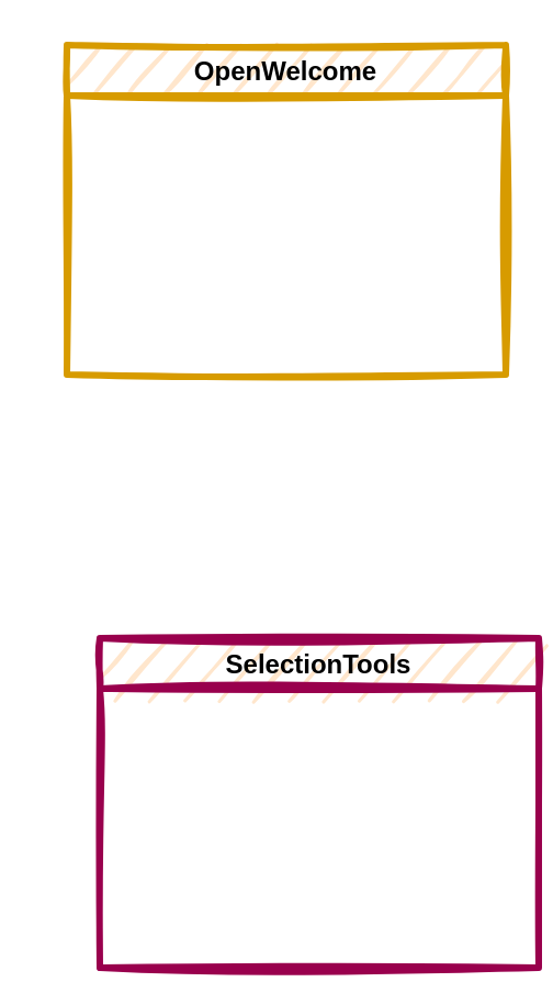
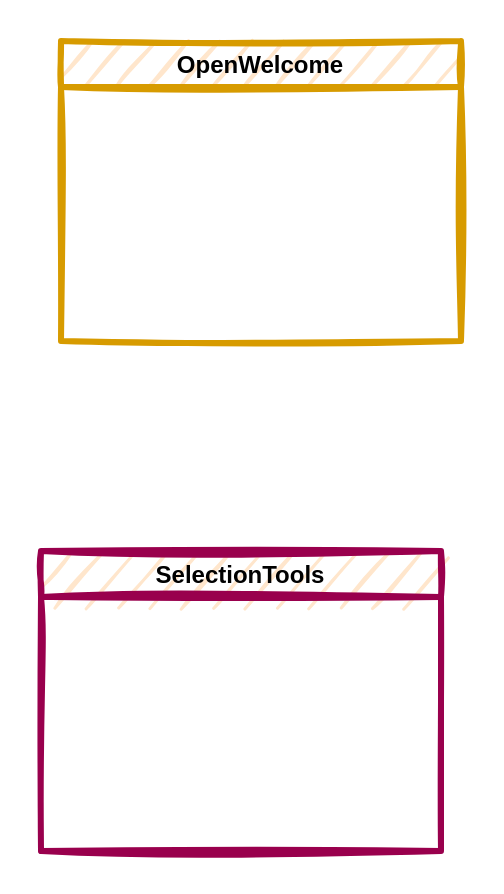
  <mxCell id="0" />
  <mxCell id="1" parent="0" />
- <mxCell id="2" value="SelectionTools" style="swimlane;startSize=23;strokeWidth=3;sketch=1;fillColor=#ffe6cc;strokeColor=#99004D;" vertex="1" parent="1"><mxGeometry x="45" y="290" width="200" height="150" as="geometry" /></mxCell>
+ <mxCell id="2" value="SelectionTools" style="swimlane;startSize=23;strokeWidth=3;sketch=1;fillColor=#ffe6cc;strokeColor=#99004D;" vertex="1" parent="1"><mxGeometry x="20" y="275" width="200" height="150" as="geometry" /></mxCell>
  <mxCell id="3" value="OpenWelcome" style="swimlane;startSize=23;strokeWidth=3;sketch=1;strokeColor=#d79b00;fillColor=#ffe6cc;" vertex="1" parent="1"><mxGeometry x="30" y="20" width="200" height="150" as="geometry" /></mxCell>
